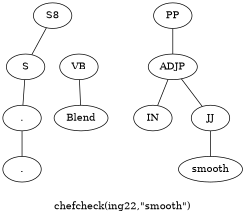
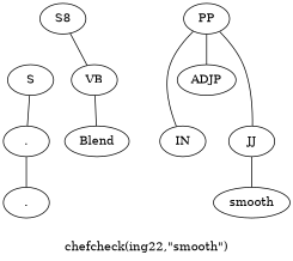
  graph {
    label="chefcheck(ing22,\"smooth\")"
    n1 [label=S8]
    n2 [label=S]
    n3 [label="."]
    n4 [label="."]
    n5 [label=VB]
    n6 [label=Blend]
    n7 [label=PP]
    n8 [label=IN]
    n9 [label=ADJP]
    n10 [label=JJ]
    n11 [label=smooth]
-   n1 -- n2
+   n1 -- n5
    n2 -- n3
    n3 -- n4
    n5 -- n6
-   n9 -- n8
+   n7 -- n8
    n7 -- n9
-   n9 -- n10
+   n7 -- n10
    n10 -- n11
  }
